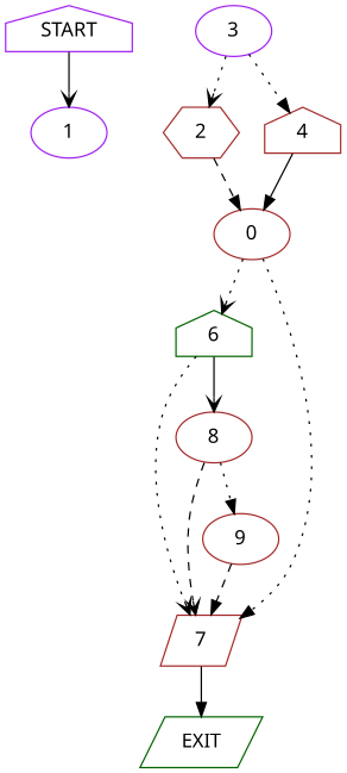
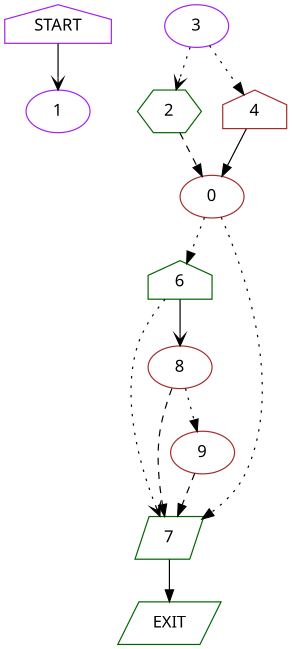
  digraph {
    fontname="Noto Sans"
    node [color=brown fontname="Noto Sans" shape=ellipse]
    edge [arrowhead=normal fontname="Noto Sans" style=dotted]
    n1 [color=purple label=START shape=house]
    1 [color=purple]
    n3 [color=darkgreen label=EXIT shape=parallelogram]
-   2 [shape=hexagon]
+   2 [color=darkgreen shape=hexagon]
    n5 [label=0]
    3 [color=purple]
    4 [shape=house]
    6 [color=darkgreen shape=house]
-   7 [shape=parallelogram]
+   7 [color=darkgreen shape=parallelogram]
    8
    9
    n1 -> 1 [arrowhead=vee style=solid]
    2 -> n5 [style=dashed]
-   n5 -> 6 [arrowhead=vee]
+   n5 -> 6
    n5 -> 7
    3 -> 2 [arrowhead=vee]
    3 -> 4
    4 -> n5 [style=solid]
    6 -> 7 [arrowhead=vee]
    6 -> 8 [arrowhead=vee style=solid]
    7 -> n3 [style=solid]
-   8 -> 7 [arrowhead=vee style=dashed]
+   8 -> 7 [style=dashed]
    8 -> 9
    9 -> 7 [style=dashed]
  }
